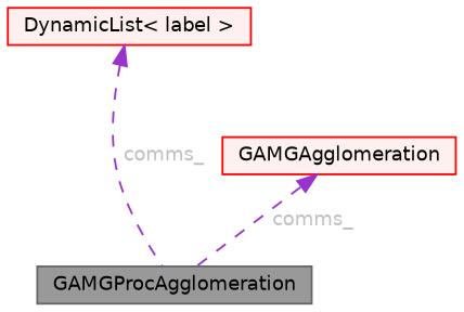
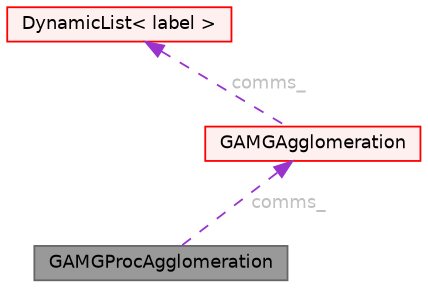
  digraph {
    node [color=red fillcolor="#FFF0F0" fontname=Helvetica fontsize=10 shape=box style=filled]
    edge [color=darkorchid3 dir=back fontcolor=grey fontname=Helvetica fontsize=10 labelfontname=Helvetica labelfontsize=10 style=dashed]
    n1 [color=gray40 fillcolor=grey60 fontcolor=black height=0.2 label=GAMGProcAgglomeration width=0.4]
    n2 [height=0.2 label=GAMGAgglomeration width=0.4]
    n3 [height=0.2 label="DynamicList\< label \>" width=0.4]
    n2 -> n1 [label=" comms_"]
-   n3 -> n1 [label=" comms_"]
+   n3 -> n2 [label=" comms_"]
  }
